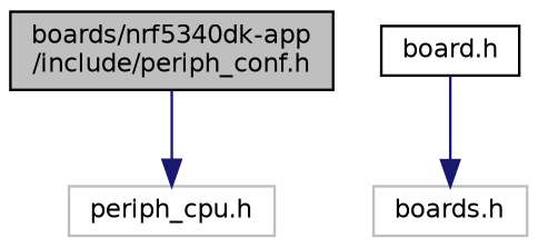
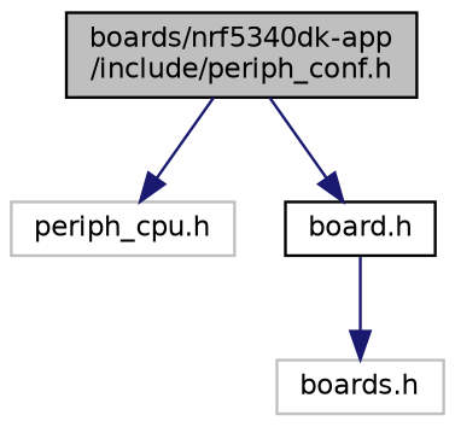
  digraph {
    node [color=black fillcolor=white fontname=Helvetica fontsize=10 shape=record style=filled]
    edge [color=midnightblue fontname=Helvetica fontsize=10 labelfontname=Helvetica labelfontsize=10 style=solid]
    n1 [fillcolor=grey75 fontcolor=black height=0.2 label="boards/nrf5340dk-app\l/include/periph_conf.h" width=0.4]
    n2 [color=grey75 height=0.2 label="periph_cpu.h" width=0.4]
    n3 [height=0.2 label="board.h" width=0.4]
    n4 [color=grey75 height=0.2 label="boards.h" width=0.4]
    n1 -> n2
+   n1 -> n3
    n3 -> n4
  }
